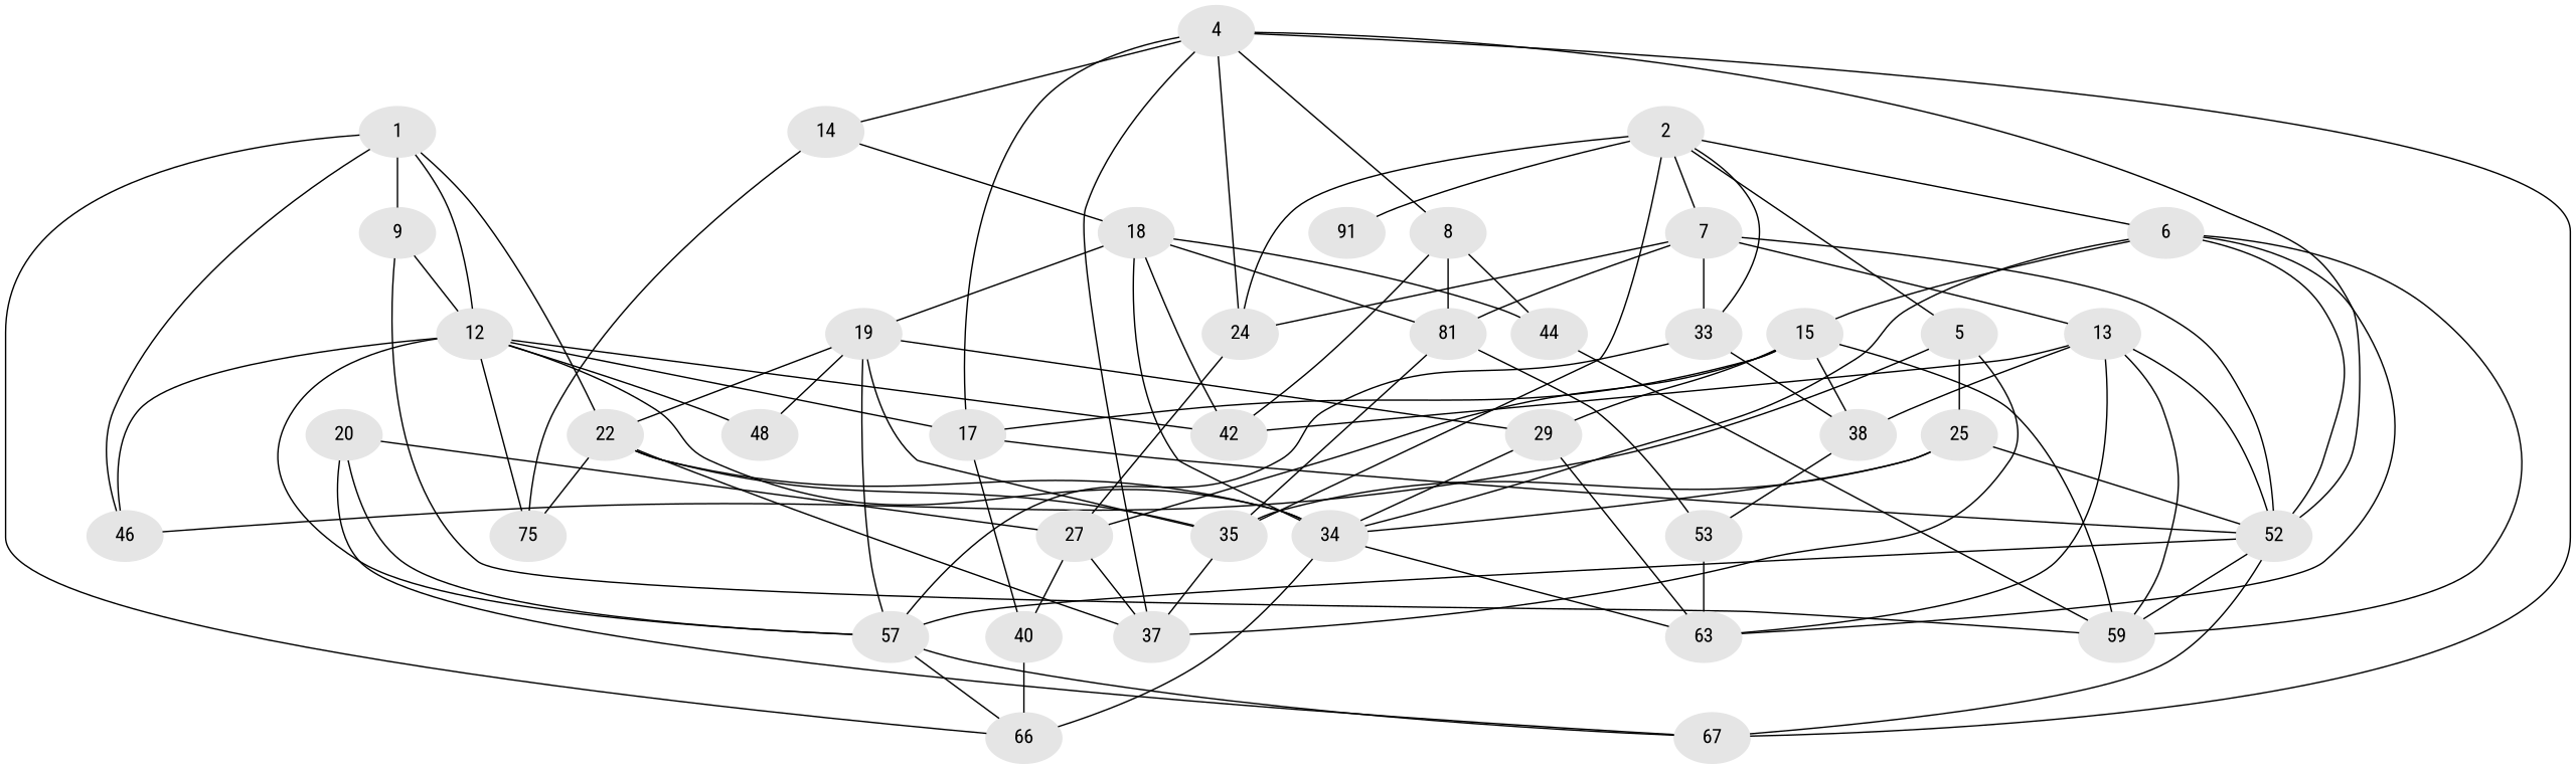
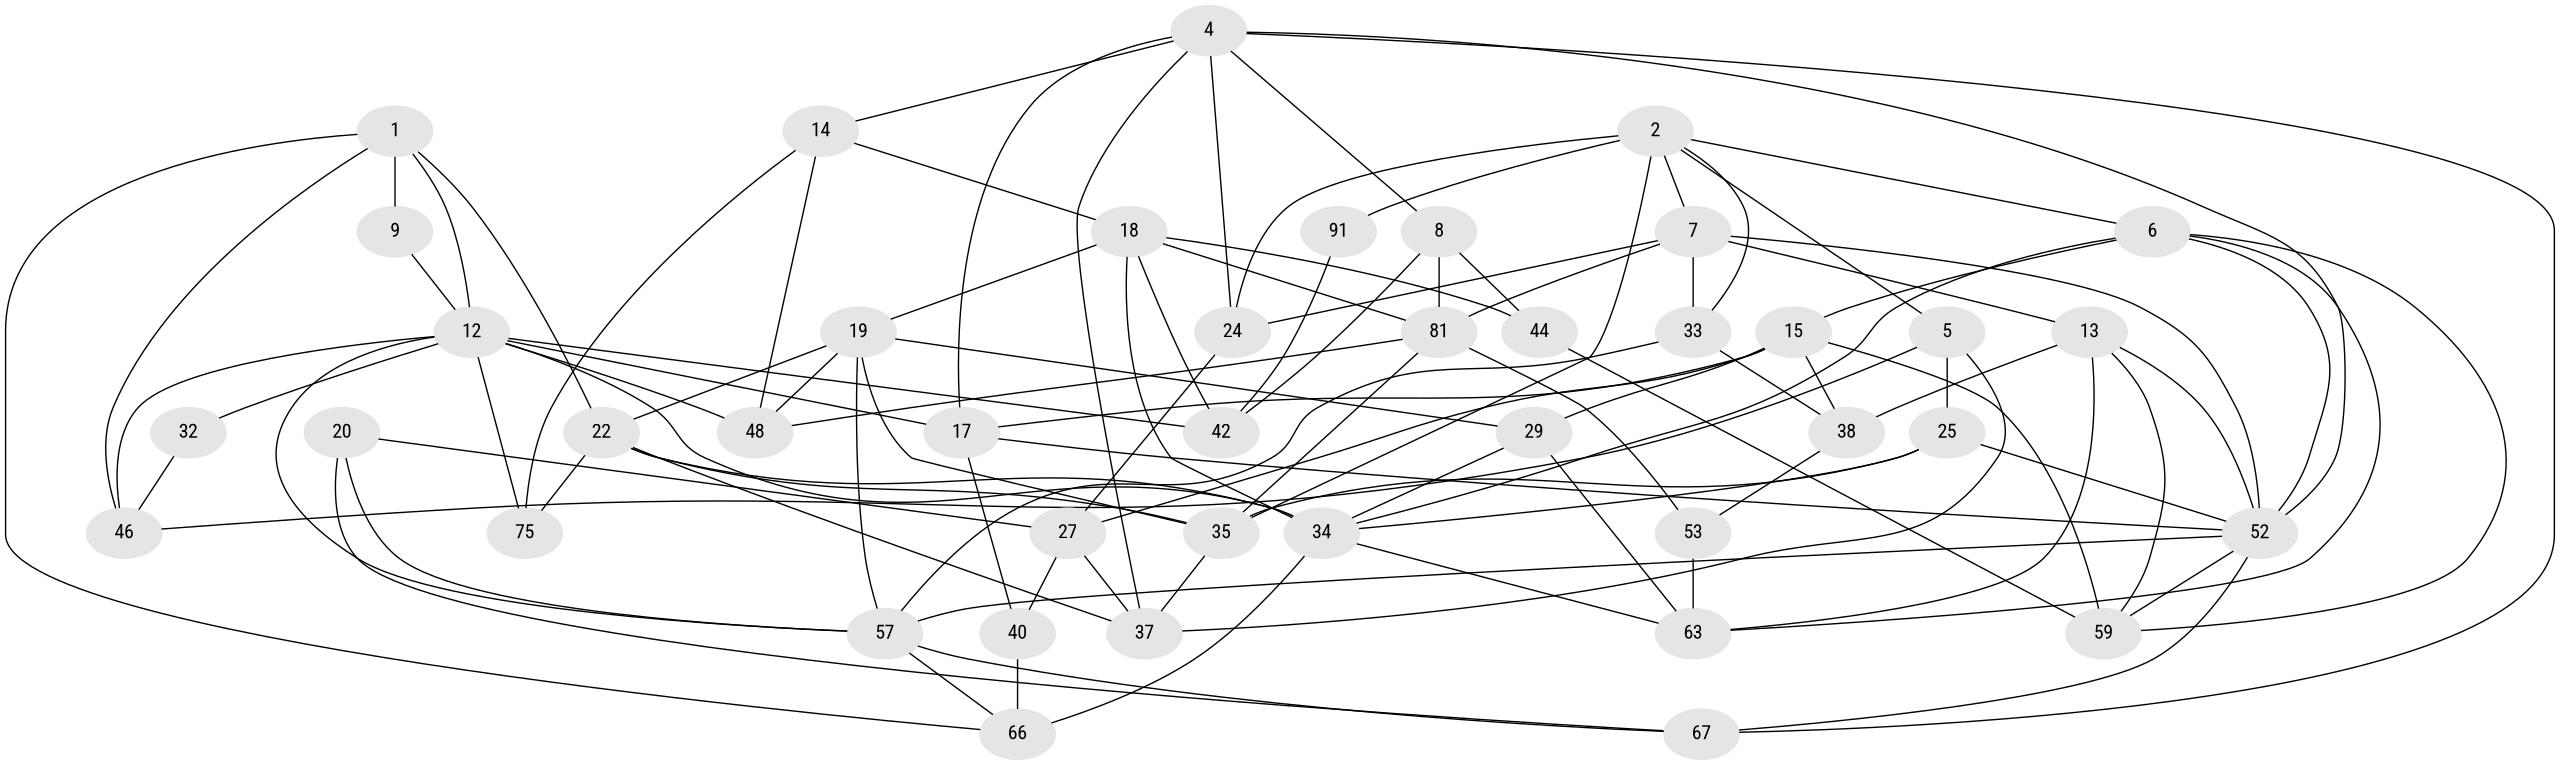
  graph {
    fontname="Roboto Condensed"
    node [color=gray90 fontname="Roboto Condensed" style=filled]
    edge [fontname="Roboto Condensed"]
    1 [super="+49"]
    n2 [label=9]
    12 [super="+60"]
    22 [super="+72"]
    46
    66
    59 [super="+74"]
    17 [super="+23"]
    34 [super="+39"]
    42
+   32
    48 [super="+62"]
    57 [super="+65"]
    75
    52 [super="+70"]
    40
    35 [super="+51"]
    37 [super="+68"]
    2 [super="+76"]
    5 [super="+45"]
    6 [super="+73"]
    7 [super="+9"]
    n23 [label=91]
    24 [super="+56"]
    33 [super="+61"]
    25 [super="+47"]
    15 [super="+58"]
    63 [super="+71"]
    13 [super="+43"]
    n30 [label=81 super="+26"]
    27 [super="+28"]
    38 [super="+50"]
    4 [super="+36"]
    8 [super="+69"]
    14
    67
    44
    18 [super="+54"]
    29 [super="+55"]
    53
    19 [super="+30"]
    20 [super="+64"]
    1 -- n2
    1 -- 12
    1 -- 22
    1 -- 46
    1 -- 66
    n2 -- 12
-   n2 -- 59
    12 -- 46
    12 -- 17
    12 -- 34
    12 -- 42
+   12 -- 32
    12 -- 48
    12 -- 57
    12 -- 75
    22 -- 34
    22 -- 75
    22 -- 35
    22 -- 37
    17 -- 52
    17 -- 40
    34 -- 66 [weight=2]
    34 -- 63
+   32 -- 46
    57 -- 66
    57 -- 67
    52 -- 59
    52 -- 57
    52 -- 67
    40 -- 66
    35 -- 37
    2 -- 35
    2 -- 5
    2 -- 6
    2 -- 7
    2 -- n23 [weight=2]
    2 -- 24
    2 -- 33
    5 -- 46
    5 -- 37
    5 -- 25
    6 -- 59
    6 -- 34
    6 -- 52
    6 -- 15
    6 -- 63
    7 -- 52
    7 -- 24
    7 -- 33
    7 -- 13
    7 -- n30
    24 -- 27
    33 -- 57
    33 -- 38
    25 -- 34
    25 -- 52
    25 -- 35
    15 -- 59
    15 -- 17
    15 -- 27
    15 -- 38
    15 -- 29
    13 -- 59
-   13 -- 42
+   n23 -- 42
    13 -- 52
    13 -- 63
    13 -- 38
+   n30 -- 48
    n30 -- 35
    n30 -- 53
    27 -- 40
    27 -- 37
    38 -- 53
    4 -- 17
    4 -- 52
    4 -- 37
    4 -- 24
    4 -- 8
    4 -- 14
    4 -- 67
    8 -- 42
    8 -- n30 [weight=2]
    8 -- 44
+   14 -- 48
    14 -- 75
    14 -- 18
    44 -- 59
    18 -- 34
    18 -- 42
    18 -- n30
    18 -- 44
    18 -- 19
    29 -- 34
    29 -- 63
    53 -- 63
    19 -- 22
    19 -- 48
    19 -- 57
    19 -- 35
    19 -- 29
    20 -- 57
    20 -- 27
    20 -- 67
  }
